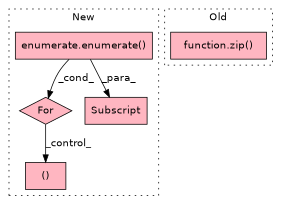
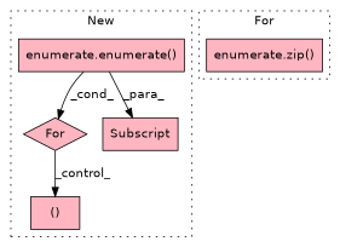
  digraph {
    fontname="DejaVu Sans"
    node [a=75 fillcolor=lightpink fontname="DejaVu Sans" shape=box style=filled]
    edge [fontname="DejaVu Sans"]
    n1 [l="10,1" label="enumerate.enumerate()" s="1354,1381"]
    n2 [a=107 l="4,14" label=For s="1322,1382" shape=diamond]
    n3 [a=63 l="35,0" label=Subscript s="1460,0"]
    n4 [a=54 l=11 label="()" s=1408]
-   n5 [l="17,10" label="function.zip()" s="967,1055"]
+   n5 [l="17,10" label="enumerate.zip()" s="967,1055"]
    subgraph cluster_1 {
      label=New
      style=dotted
      n1
      n2
      n3
      n4
    }
    subgraph cluster_2 {
-     label=Old
+     label=For
      style=dotted
      n5
    }
    n1 -> n2 [label=_cond_]
    n1 -> n3 [label=_para_]
    n2 -> n4 [label=_control_]
  }
